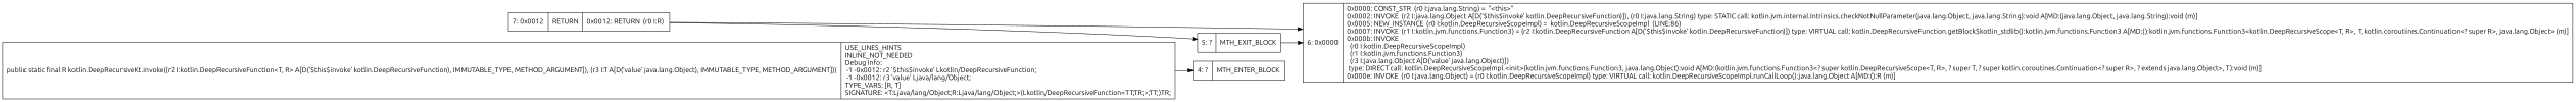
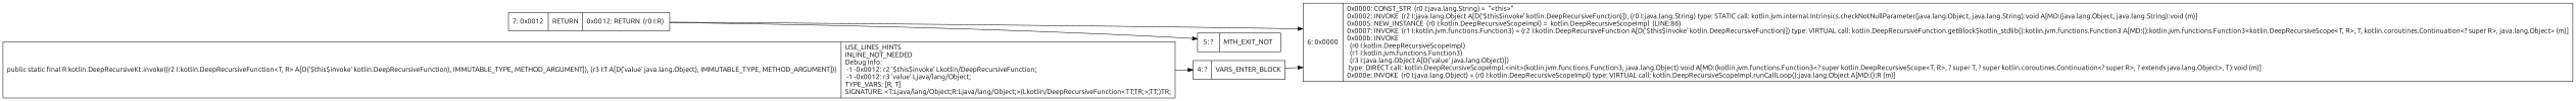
  digraph {
    fontname=Ubuntu
    rankdir=LR
    node [fontname=Ubuntu shape=record]
    edge [fontname=Ubuntu]
-   n1 [label="{4\:\ ?|MTH_ENTER_BLOCK\l}"]
+   n1 [label="{4\:\ ?|VARS_ENTER_BLOCK\l}"]
    n2 [label="{6\:\ 0x0000|0x0000: CONST_STR  (r0 I:java.lang.String) =  \"\<this\>\" \l0x0002: INVOKE  (r2 I:java.lang.Object A[D('$this$invoke' kotlin.DeepRecursiveFunction)]), (r0 I:java.lang.String) type: STATIC call: kotlin.jvm.internal.Intrinsics.checkNotNullParameter(java.lang.Object, java.lang.String):void A[MD:(java.lang.Object, java.lang.String):void (m)]\l0x0005: NEW_INSTANCE  (r0 I:kotlin.DeepRecursiveScopeImpl) =  kotlin.DeepRecursiveScopeImpl  (LINE:86)\l0x0007: INVOKE  (r1 I:kotlin.jvm.functions.Function3) = (r2 I:kotlin.DeepRecursiveFunction A[D('$this$invoke' kotlin.DeepRecursiveFunction)]) type: VIRTUAL call: kotlin.DeepRecursiveFunction.getBlock$kotlin_stdlib():kotlin.jvm.functions.Function3 A[MD:():kotlin.jvm.functions.Function3\<kotlin.DeepRecursiveScope\<T, R\>, T, kotlin.coroutines.Continuation\<? super R\>, java.lang.Object\> (m)]\l0x000b: INVOKE  \l  (r0 I:kotlin.DeepRecursiveScopeImpl)\l  (r1 I:kotlin.jvm.functions.Function3)\l  (r3 I:java.lang.Object A[D('value' java.lang.Object)])\l type: DIRECT call: kotlin.DeepRecursiveScopeImpl.\<init\>(kotlin.jvm.functions.Function3, java.lang.Object):void A[MD:(kotlin.jvm.functions.Function3\<? super kotlin.DeepRecursiveScope\<T, R\>, ? super T, ? super kotlin.coroutines.Continuation\<? super R\>, ? extends java.lang.Object\>, T):void (m)]\l0x000e: INVOKE  (r0 I:java.lang.Object) = (r0 I:kotlin.DeepRecursiveScopeImpl) type: VIRTUAL call: kotlin.DeepRecursiveScopeImpl.runCallLoop():java.lang.Object A[MD:():R (m)]\l}"]
    n3 [label="{7\:\ 0x0012|RETURN\l|0x0012: RETURN  (r0 I:R) \l}"]
-   n4 [label="{5\:\ ?|MTH_EXIT_BLOCK\l}"]
+   n4 [label="{5\:\ ?|MTH_EXIT_NOT\l}"]
    n5 [label="{public static final R kotlin.DeepRecursiveKt.invoke((r2 I:kotlin.DeepRecursiveFunction\<T, R\> A[D('$this$invoke' kotlin.DeepRecursiveFunction), IMMUTABLE_TYPE, METHOD_ARGUMENT]), (r3 I:T A[D('value' java.lang.Object), IMMUTABLE_TYPE, METHOD_ARGUMENT]))  | USE_LINES_HINTS\lINLINE_NOT_NEEDED\lDebug Info:\l  \-1 \-0x0012: r2 '$this$invoke' Lkotlin\/DeepRecursiveFunction;\l  \-1 \-0x0012: r3 'value' Ljava\/lang\/Object;\lTYPE_VARS: [R, T]\lSIGNATURE: \<T:Ljava\/lang\/Object;R:Ljava\/lang\/Object;\>(Lkotlin\/DeepRecursiveFunction\<TT;TR;\>;TT;)TR;\l}"]
-   n4 -> n2
+   n1 -> n2
    n3 -> n2
    n3 -> n4
    n5 -> n1
  }
